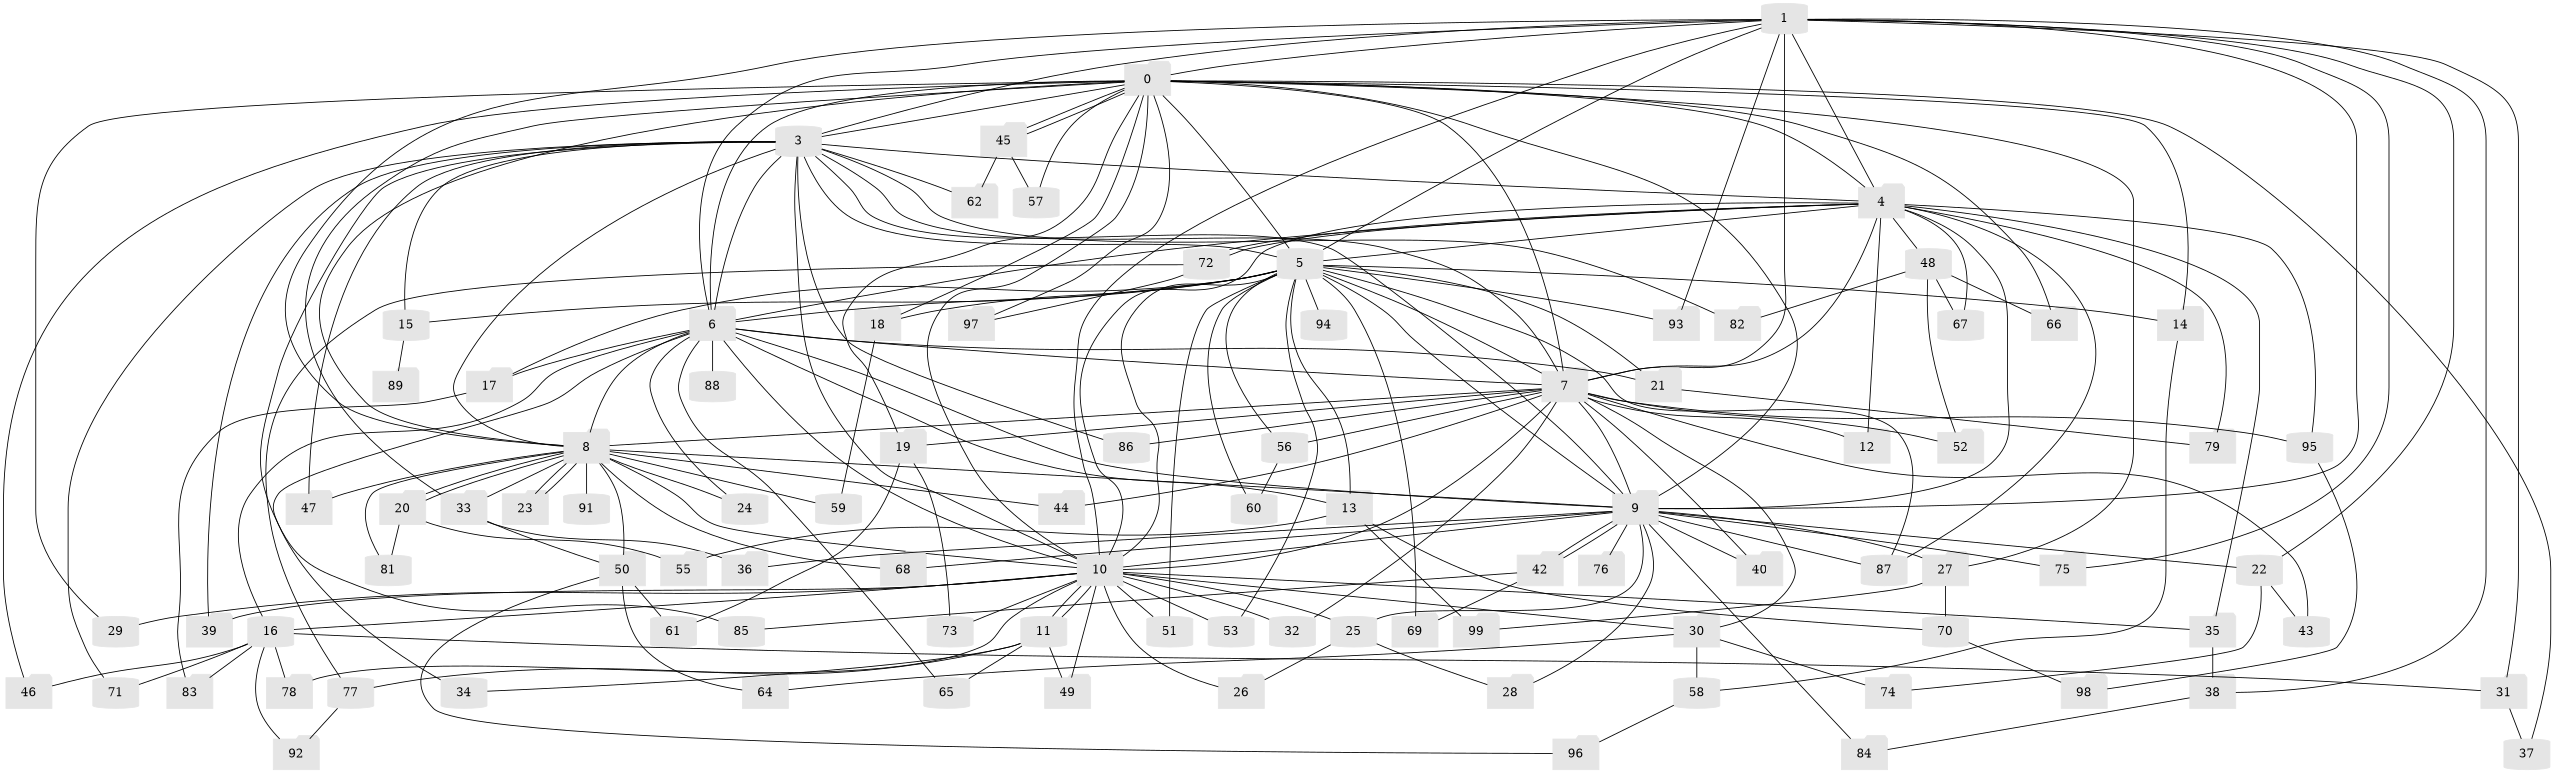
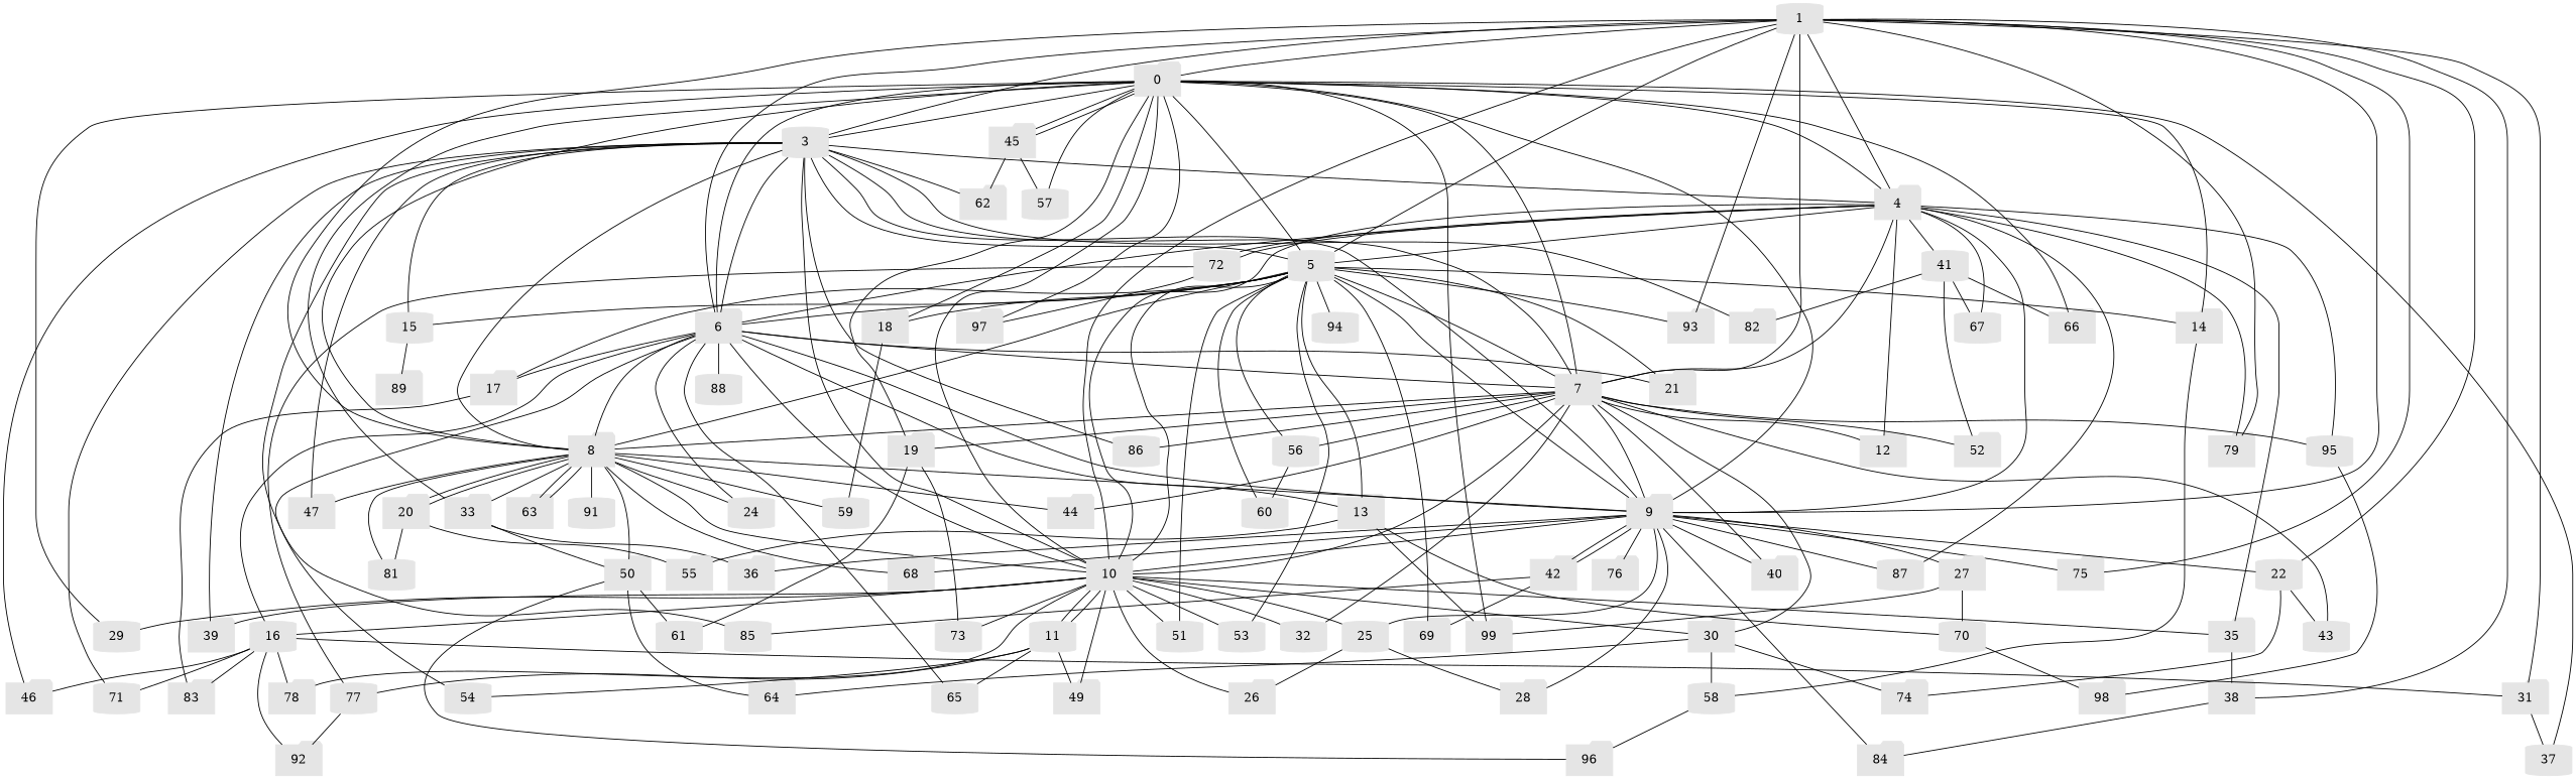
  graph {
    node [color=gray90 shape=folder style=filled]
    1 [shape=cylinder]
    n2 [label=0]
    3 [shape=cylinder]
    4
    5 [shape=cylinder]
    6
    7
    8
    9
    10
    22 [shape=cylinder]
    31
    38
    75
    79
    93
    14
    18
    19
    27
    29 [shape=cylinder]
    33
    37 [shape=cylinder]
    45
    46
    57 [shape=cylinder]
    66
    97
    15 [shape=cylinder]
    39
    47
    62
    71 [shape=cylinder]
    82
    85 [shape=cylinder]
    86 [shape=cylinder]
    12
    35
-   48 [shape=cylinder]
+   48 [shape=cylinder label=41]
    67 [shape=cylinder]
    72 [shape=cylinder]
    87 [shape=cylinder]
    95 [shape=cylinder]
    13
    17
    21
    51 [shape=cylinder]
    53 [shape=cylinder]
    56 [shape=cylinder]
    60 [shape=cylinder]
    69
    94 [shape=cylinder]
    16 [shape=cylinder]
    24 [shape=cylinder]
-   54 [shape=cylinder label=34]
+   54 [shape=cylinder]
    65 [shape=cylinder]
    88 [shape=cylinder]
    30
    32 [shape=cylinder]
    40
    43 [shape=cylinder]
    44
    52
    20
-   23
+   23 [label=63]
    50
    59 [shape=cylinder]
    68
    81 [shape=cylinder]
    91 [shape=cylinder]
    25 [shape=cylinder]
    28
    36
    42
    76
    84
    11 [shape=cylinder]
    26
    49
    73 [shape=cylinder]
    78
    74
    58 [shape=cylinder]
    61 [shape=cylinder]
    70 [shape=cylinder]
    n86 [label=99]
    89
    77 [shape=cylinder]
    98
    55
    83
    92
    64
    96
    1 -- n2
    1 -- 3
    1 -- 4
    1 -- 5
    1 -- 6
    1 -- 7
    1 -- 8
    1 -- 9
    1 -- 10
    1 -- 22
    1 -- 31
    1 -- 38
    1 -- 75
-   21 -- 79
+   1 -- 79
    1 -- 93
    n2 -- 3
    n2 -- 4
    n2 -- 5
    n2 -- 6
    n2 -- 7
    n2 -- 8
    n2 -- 9
    n2 -- 10
    n2 -- 14
    n2 -- 18
    n2 -- 19
-   n2 -- 27
+   n2 -- n86
    n2 -- 29
    n2 -- 33
    n2 -- 37
    n2 -- 45
    n2 -- 45
    n2 -- 46
    n2 -- 57
    n2 -- 66
    n2 -- 97
    3 -- 4
    3 -- 5
    3 -- 6
    3 -- 7
    3 -- 8
    3 -- 9
    3 -- 10
    3 -- 15
    3 -- 39
    3 -- 47
    3 -- 62
    3 -- 71
    3 -- 82
    3 -- 85
    3 -- 86
    4 -- 5
    4 -- 6
    4 -- 7
    4 -- 9
    4 -- 10
    4 -- 79
    4 -- 12
    4 -- 35
    4 -- 48
    4 -- 67
    4 -- 72
    4 -- 72
    4 -- 87
    4 -- 95
    5 -- 6
    5 -- 7
-   5 -- 87
+   5 -- 8
    5 -- 9
    5 -- 10
    5 -- 93
    5 -- 14
    5 -- 18
    5 -- 15
    5 -- 13
    5 -- 17
    5 -- 21
    5 -- 51
    5 -- 53
    5 -- 56
    5 -- 60
    5 -- 69
    5 -- 94
    6 -- 7
    6 -- 8
    6 -- 9
    6 -- 10
    6 -- 13
    6 -- 17
    6 -- 21
    6 -- 16
    6 -- 24
    6 -- 54
    6 -- 65
    6 -- 88
    7 -- 8
    7 -- 9
    7 -- 10
    7 -- 19
    7 -- 86
    7 -- 12
    7 -- 95
    7 -- 56
    7 -- 30
    7 -- 32
    7 -- 40
    7 -- 43
    7 -- 44
    7 -- 52
    8 -- 9
    8 -- 10
    8 -- 33
    8 -- 47
    8 -- 24
    8 -- 44
    8 -- 20
    8 -- 20
    8 -- 23
    8 -- 23
    8 -- 50
    8 -- 59
    8 -- 68
    8 -- 81
    8 -- 91
    9 -- 10
    9 -- 22
    9 -- 75
    9 -- 27
    9 -- 87
    9 -- 40
    9 -- 68
    9 -- 25
    9 -- 28
    9 -- 36
    9 -- 42
    9 -- 42
    9 -- 76
    9 -- 84
    10 -- 29
    10 -- 39
    10 -- 35
    10 -- 51
    10 -- 53
    10 -- 16
    10 -- 30
    10 -- 32
    10 -- 25
    10 -- 11
    10 -- 11
    10 -- 26
    10 -- 49
    10 -- 73
    10 -- 78
    22 -- 43
    22 -- 74
    31 -- 37
    38 -- 84
    14 -- 58
    18 -- 59
    19 -- 73
    19 -- 61
    27 -- 70
    27 -- n86
    33 -- 50
    33 -- 36
    45 -- 57
    45 -- 62
    15 -- 89
    35 -- 38
    48 -- 66
    48 -- 82
    48 -- 67
    48 -- 52
    72 -- 97
    72 -- 77
    95 -- 98
    13 -- 70
    13 -- n86
    13 -- 55
    17 -- 83
    56 -- 60
    16 -- 31
    16 -- 46
    16 -- 71
    16 -- 78
    16 -- 83
    16 -- 92
    30 -- 74
    30 -- 58
    30 -- 64
    20 -- 81
    20 -- 55
    50 -- 61
    50 -- 64
    50 -- 96
    25 -- 28
    25 -- 26
    42 -- 85
    42 -- 69
    11 -- 54
    11 -- 65
    11 -- 49
    11 -- 77
    58 -- 96
    70 -- 98
    77 -- 92
  }
